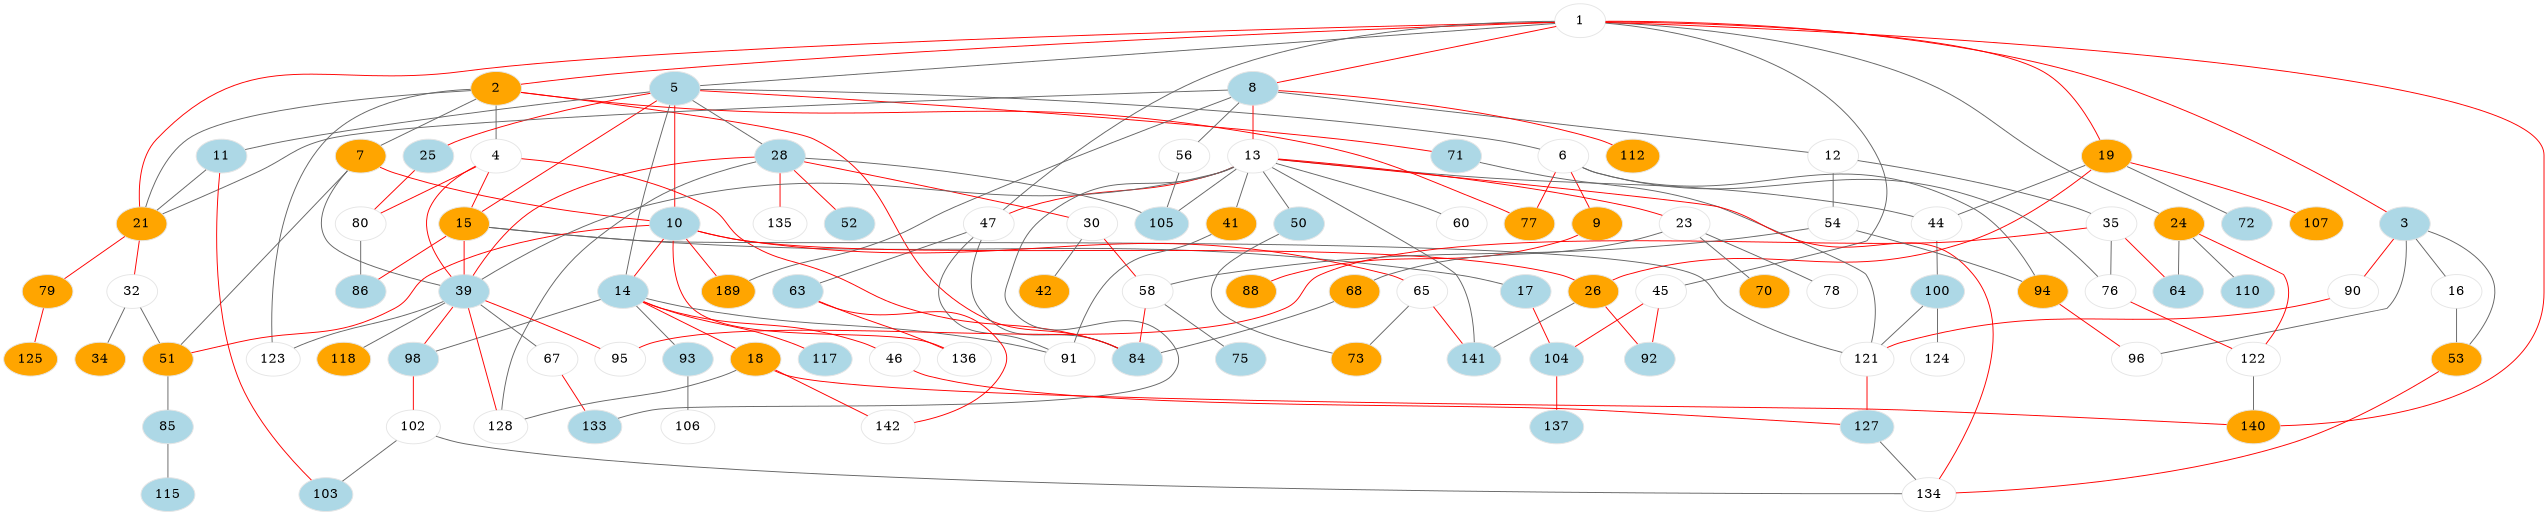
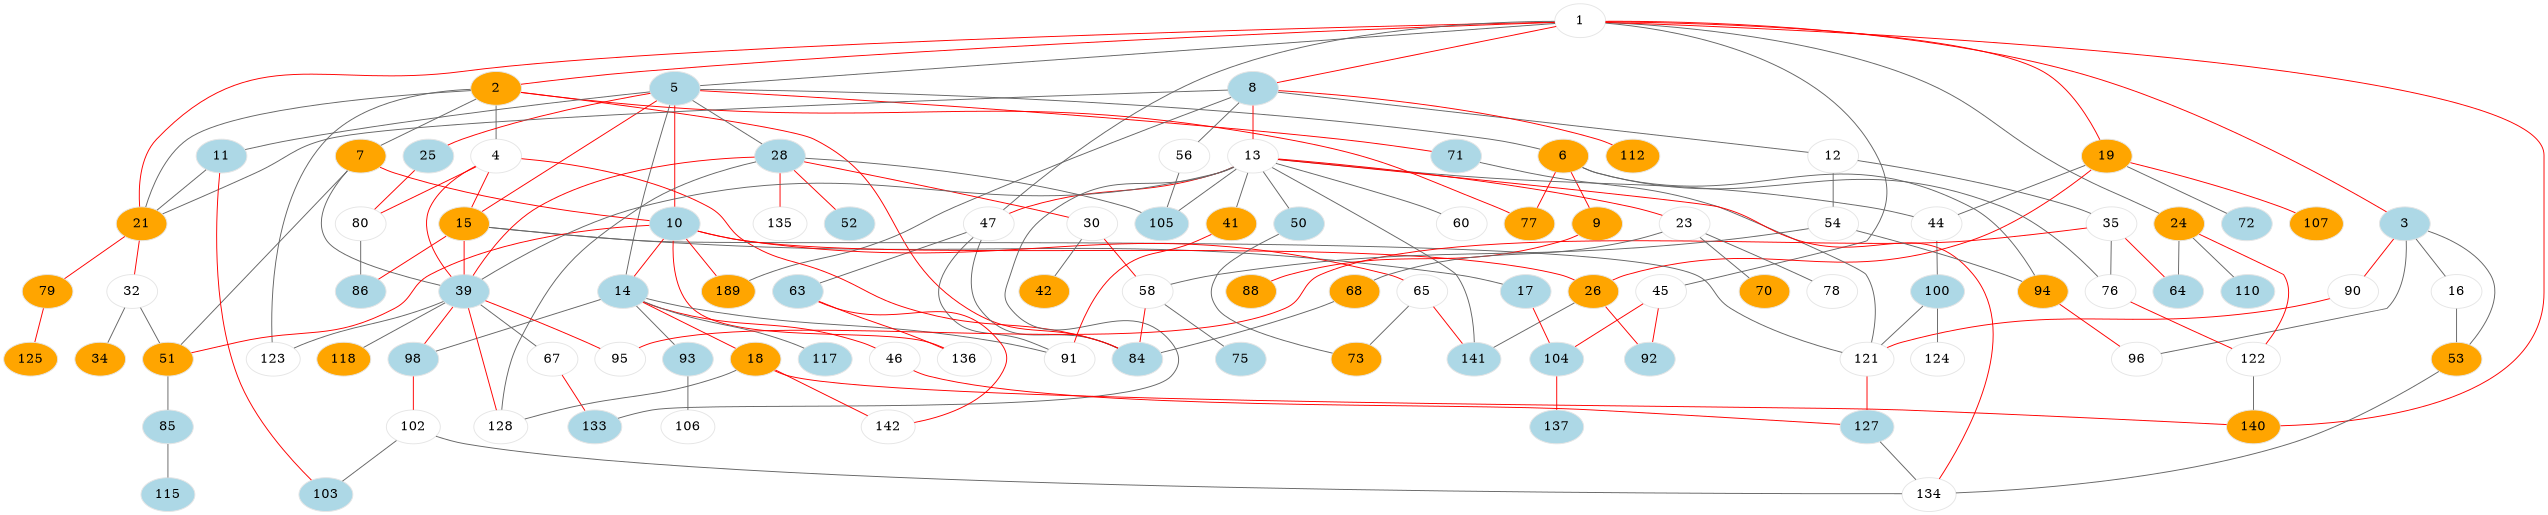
  graph {
    node [color=gray90 fillcolor=white style=filled]
    edge [color=gray40]
    2 [fillcolor=orange]
    1
    3 [fillcolor=lightblue]
    5 [fillcolor=lightblue super="+108"]
    8 [fillcolor=lightblue super="+22"]
    19 [fillcolor=orange super="+109+130"]
    21 [fillcolor=orange super="+40+87"]
    24 [fillcolor=orange super="+31"]
    45 [super="+111"]
    47
    140 [fillcolor=orange]
    4
    7 [fillcolor=orange]
    77 [fillcolor=orange]
    84 [fillcolor=lightblue super="+120"]
    123
    16
    53 [fillcolor=orange]
    90
    96
    15 [fillcolor=orange]
-   6 [super="+74"]
+   6 [fillcolor=orange super="+74"]
    10 [fillcolor=lightblue super="+81+114+57"]
    11 [fillcolor=lightblue super="+62"]
    14 [fillcolor=lightblue super="+55+38"]
    25 [fillcolor=lightblue]
    28 [fillcolor=lightblue super="+29"]
    71 [fillcolor=lightblue]
    12
    13 [super="+37+20"]
    56
    112 [fillcolor=orange]
    n33 [fillcolor=orange label=189]
    26 [fillcolor=orange super="+61"]
    44 [super="+48"]
    72 [fillcolor=lightblue]
    107 [fillcolor=orange]
    32
    79 [fillcolor=orange super="+116"]
    64 [fillcolor=lightblue]
    110 [fillcolor=lightblue]
    122
    104 [fillcolor=lightblue]
    92 [fillcolor=lightblue super="+113"]
    91 [super="+129"]
    63 [fillcolor=lightblue]
    39 [fillcolor=lightblue super="+82"]
    80
    51 [fillcolor=orange super="+66"]
    134
    121
    17 [fillcolor=lightblue]
    86 [fillcolor=lightblue]
    98 [fillcolor=lightblue]
    128
    95
    67
    118 [fillcolor=orange]
    9 [fillcolor=orange]
    76
    94 [fillcolor=orange super="+99"]
    65
    136
    103 [fillcolor=lightblue]
    18 [fillcolor=orange super="+27"]
    46 [super="+89+69+131"]
    93 [fillcolor=lightblue]
    117 [fillcolor=lightblue]
    105 [fillcolor=lightblue super="+138"]
    30 [super="+33"]
    52 [fillcolor=lightblue]
    135
    88 [fillcolor=orange]
    85 [fillcolor=lightblue]
    35
    54
    23
    41 [fillcolor=orange super="+49"]
    50 [fillcolor=lightblue]
    60
    133 [fillcolor=lightblue]
    141 [fillcolor=lightblue]
    73 [fillcolor=orange]
    58 [super="+83"]
    68 [fillcolor=orange]
    70 [fillcolor=orange]
    78
    100 [fillcolor=lightblue]
    142
    127 [fillcolor=lightblue]
    106
    102
    137 [fillcolor=lightblue]
    34 [fillcolor=orange]
    125 [fillcolor=orange]
    42 [fillcolor=orange]
    75 [fillcolor=lightblue]
    124
    115 [fillcolor=lightblue]
    2 -- 21
    2 -- 4
    2 -- 7
    2 -- 77 [color=red]
    2 -- 84 [color=red]
    2 -- 123
    1 -- 2 [color=red]
    1 -- 3 [color=red]
    1 -- 5
    1 -- 8 [color=red]
    1 -- 19 [color=red]
    1 -- 21 [color=red]
    1 -- 24
    1 -- 45
    1 -- 47
    1 -- 140 [color=red]
    3 -- 16
    3 -- 53
    3 -- 90 [color=red]
    3 -- 96
    5 -- 15 [color=red]
    5 -- 6
    5 -- 10 [color=red]
    5 -- 11
    5 -- 14
    5 -- 25 [color=red]
    5 -- 28
    5 -- 71 [color=red]
    8 -- 21
    8 -- 12
    8 -- 13 [color=red]
    8 -- 56
    8 -- 112 [color=red]
    8 -- n33
    19 -- 26 [color=red]
    19 -- 44
    19 -- 72
    19 -- 107 [color=red weight=2]
    21 -- 32 [color=red]
    21 -- 79 [color=red]
    24 -- 64
    24 -- 110
    24 -- 122 [color=red]
    45 -- 104 [color=red]
    45 -- 92 [color=red]
    47 -- 84
    47 -- 91
    47 -- 63
    4 -- 84 [color=red]
    4 -- 15 [color=red]
    4 -- 39 [color=red]
    4 -- 80 [color=red]
    7 -- 10 [color=red]
    7 -- 39
    7 -- 51
    16 -- 53
-   53 -- 134 [color=red]
+   53 -- 134
    90 -- 121 [color=red]
    15 -- 39 [color=red]
    15 -- 121
    15 -- 17
    15 -- 86 [color=red]
    6 -- 77 [color=red]
    6 -- 9 [color=red]
    6 -- 76
    6 -- 94
    10 -- 14 [color=red]
    10 -- n33 [color=red]
    10 -- 26 [color=red]
    10 -- 51 [color=red weight=2]
    10 -- 65 [color=red]
    10 -- 136 [color=red]
    11 -- 21
    11 -- 103 [color=red]
    14 -- 91 [weight=2]
    14 -- 98
    14 -- 18 [color=red]
    14 -- 46 [color=red]
    14 -- 93
-   14 -- 117 [color=red]
+   14 -- 117
    25 -- 80 [color=red]
    28 -- 39 [color=red]
    28 -- 128
    28 -- 105
    28 -- 30 [color=red]
    28 -- 52 [color=red]
    28 -- 135 [color=red]
    71 -- 121
    12 -- 35
    12 -- 54
    13 -- 47 [color=red]
    13 -- 44
    13 -- 39
    13 -- 134 [color=red]
    13 -- 105
    13 -- 23 [color=red]
    13 -- 41 [weight=2]
    13 -- 50
    13 -- 60
    13 -- 133
    13 -- 141
    56 -- 105
    26 -- 92 [color=red]
    26 -- 141
    44 -- 100
    32 -- 51
    32 -- 34
    79 -- 125 [color=red]
    122 -- 140
    104 -- 137 [color=red]
    63 -- 136 [color=red]
    63 -- 142 [color=red]
    39 -- 123
    39 -- 98 [color=red]
    39 -- 128 [color=red]
    39 -- 95 [color=red]
    39 -- 67
    39 -- 118
    80 -- 86
    51 -- 85
    121 -- 127 [color=red]
    17 -- 104 [color=red]
    98 -- 102 [color=red]
    67 -- 133 [color=red]
    9 -- 88 [color=red]
    76 -- 122 [color=red]
    94 -- 96 [color=red]
    65 -- 141 [color=red]
    65 -- 73
    18 -- 140 [color=red]
    18 -- 128
    18 -- 142 [color=red]
    46 -- 127 [color=red]
    93 -- 106
    30 -- 58 [color=red]
    30 -- 42
    85 -- 115
    35 -- 64 [color=red]
    35 -- 95 [color=red]
    35 -- 76
    54 -- 94
    54 -- 58
    23 -- 68
    23 -- 70
    23 -- 78
-   41 -- 91 [weight=2]
+   41 -- 91 [color=red weight=2]
    50 -- 73
    58 -- 84 [color=red]
    58 -- 75
    68 -- 84
    100 -- 121
    100 -- 124
    127 -- 134
    102 -- 134
    102 -- 103
  }
